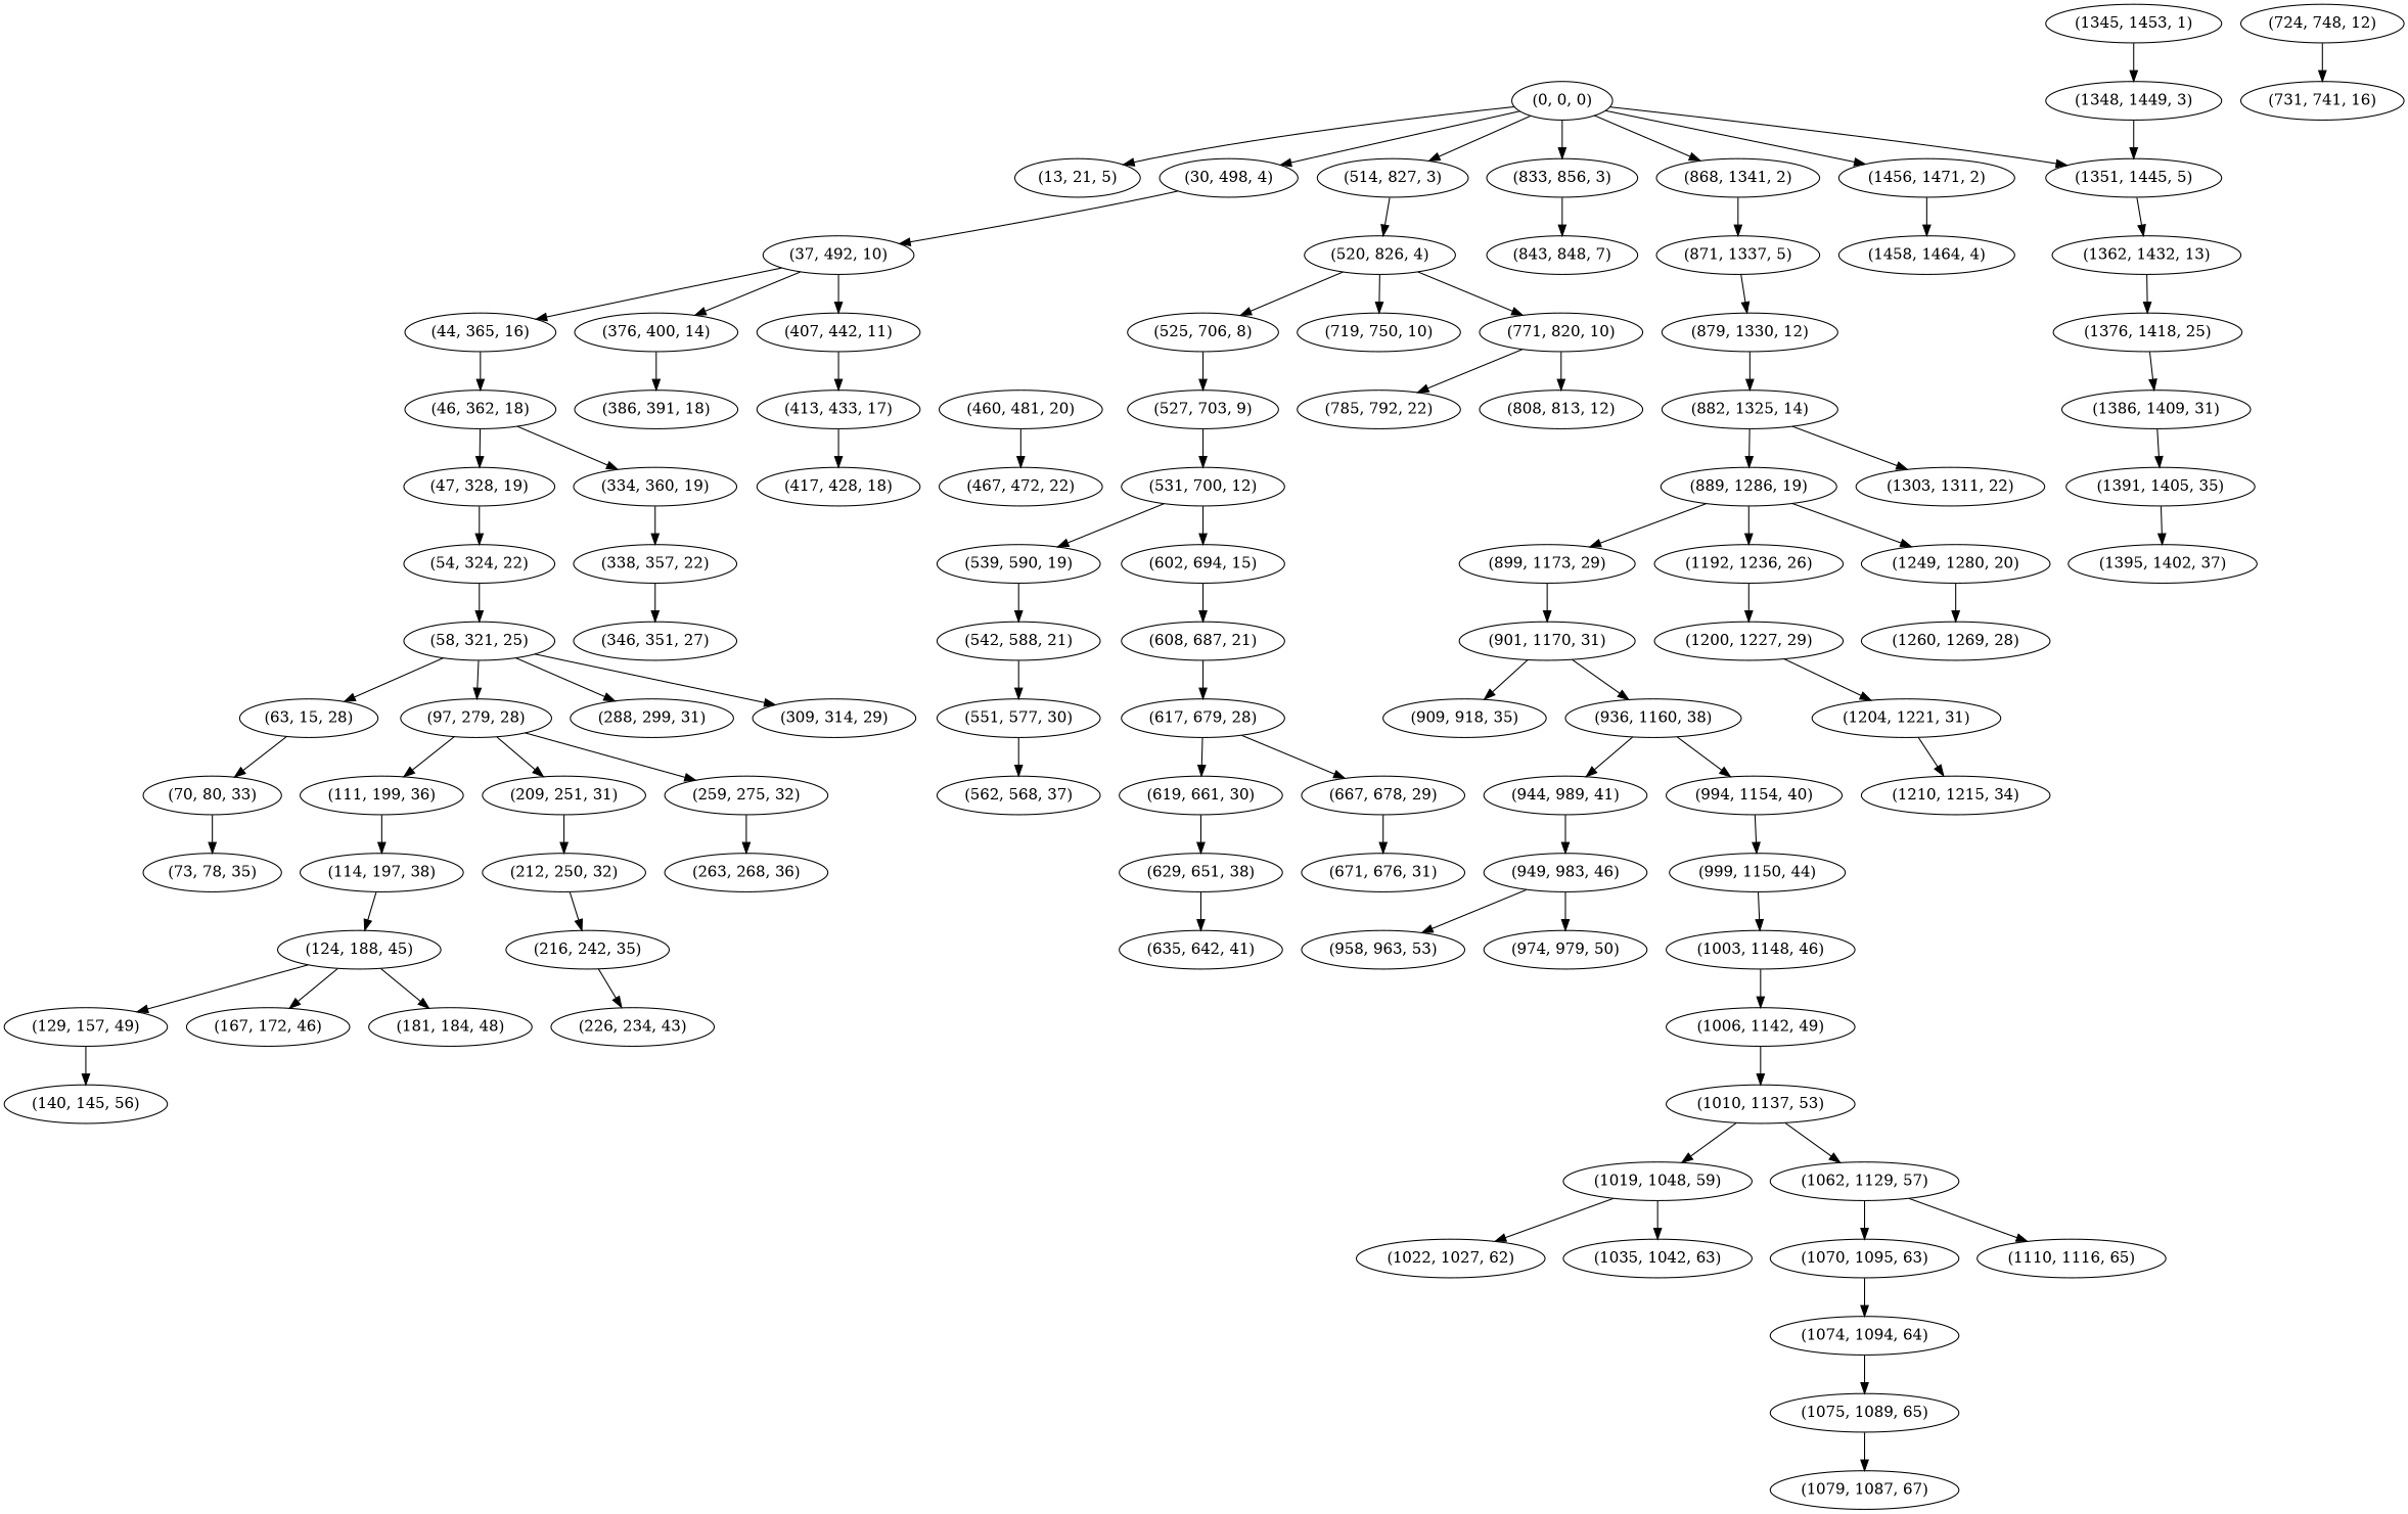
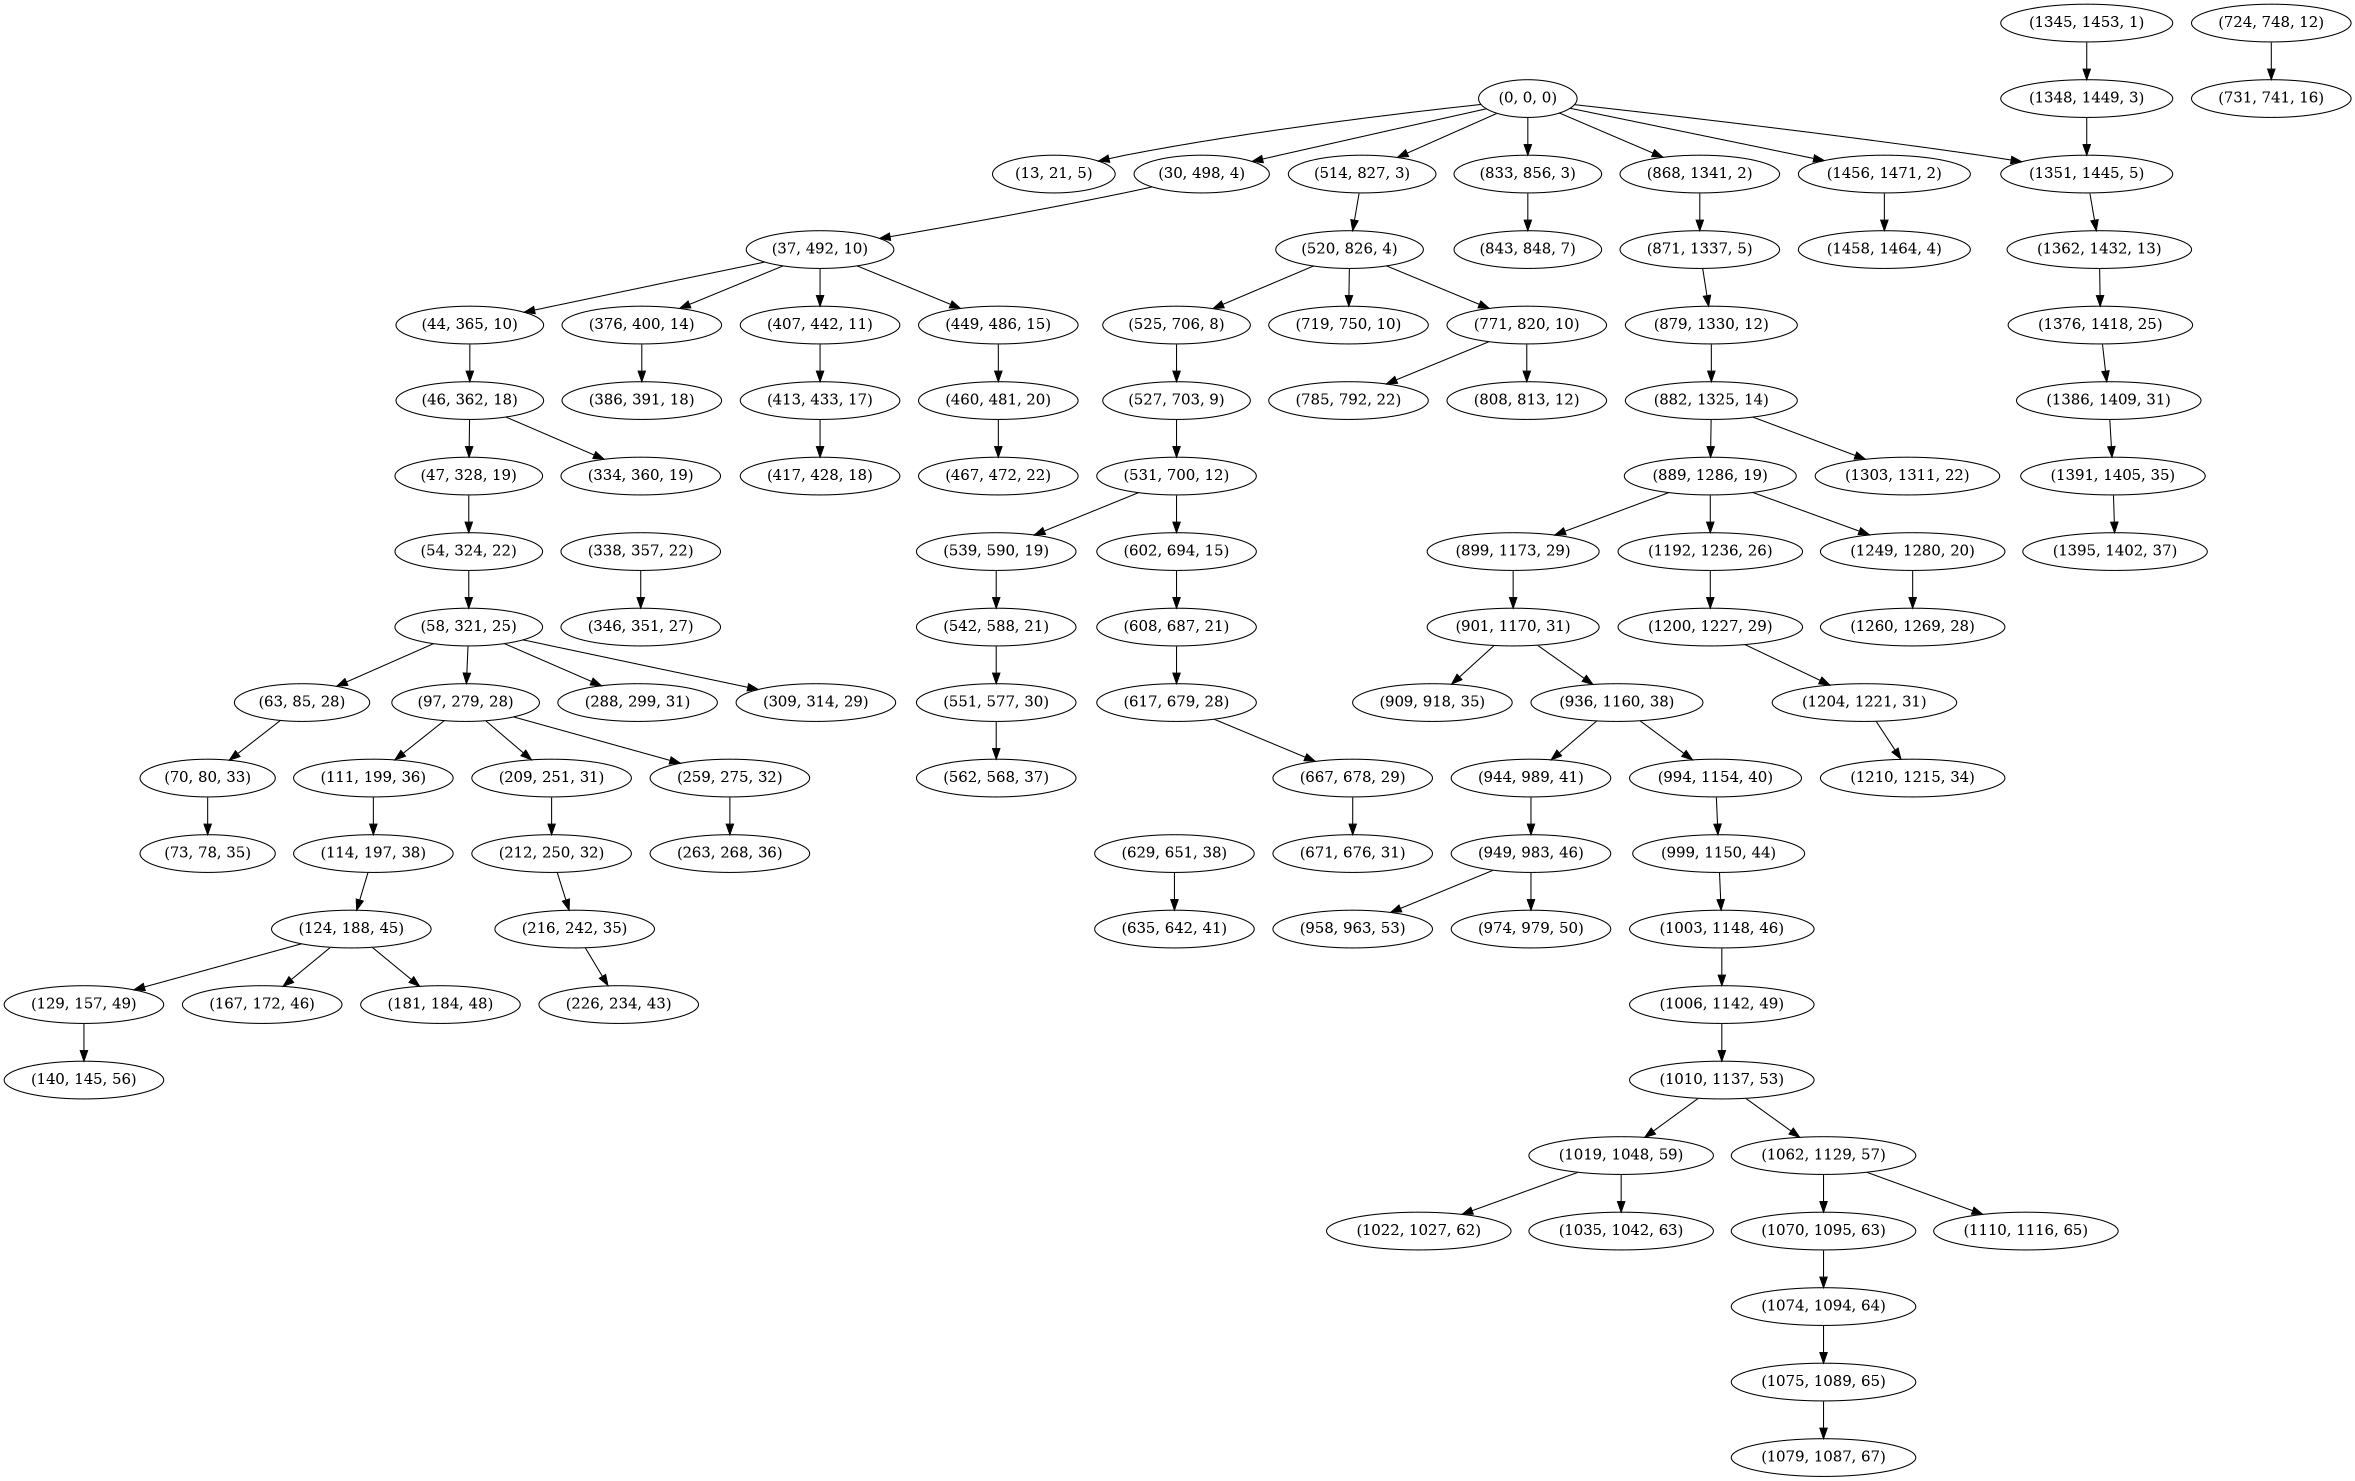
  digraph {
    "(0, 0, 0)"
    "(13, 21, 5)"
    "(30, 498, 4)"
    "(514, 827, 3)"
    "(833, 856, 3)"
    "(868, 1341, 2)"
    "(1456, 1471, 2)"
    "(1351, 1445, 5)"
    "(37, 492, 10)"
    "(520, 826, 4)"
    "(843, 848, 7)"
    "(871, 1337, 5)"
    "(1345, 1453, 1)"
    "(1348, 1449, 3)"
    "(1458, 1464, 4)"
-   "(44, 365, 16)"
+   "(44, 365, 16)" [label="(44, 365, 10)"]
    "(376, 400, 14)"
    "(407, 442, 11)"
+   "(449, 486, 15)"
    "(46, 362, 18)"
    "(386, 391, 18)"
    "(413, 433, 17)"
    "(460, 481, 20)"
    "(47, 328, 19)"
    "(334, 360, 19)"
    "(54, 324, 22)"
    "(338, 357, 22)"
    "(58, 321, 25)"
-   "(63, 85, 28)" [label="(63, 15, 28)"]
+   "(63, 85, 28)"
    "(97, 279, 28)"
    "(288, 299, 31)"
    "(309, 314, 29)"
    "(70, 80, 33)"
    "(111, 199, 36)"
    "(209, 251, 31)"
    "(259, 275, 32)"
    "(73, 78, 35)"
    "(114, 197, 38)"
    "(212, 250, 32)"
    "(263, 268, 36)"
    "(124, 188, 45)"
    "(129, 157, 49)"
    "(167, 172, 46)"
    "(181, 184, 48)"
    "(140, 145, 56)"
    "(216, 242, 35)"
    "(226, 234, 43)"
    "(346, 351, 27)"
    "(417, 428, 18)"
    "(467, 472, 22)"
    "(525, 706, 8)"
    "(719, 750, 10)"
    "(771, 820, 10)"
    "(527, 703, 9)"
    "(785, 792, 22)"
    "(808, 813, 12)"
    "(531, 700, 12)"
    "(539, 590, 19)"
    "(602, 694, 15)"
    "(542, 588, 21)"
    "(608, 687, 21)"
    "(551, 577, 30)"
    "(562, 568, 37)"
    "(617, 679, 28)"
-   "(619, 661, 30)"
    "(667, 678, 29)"
    "(629, 651, 38)"
    "(671, 676, 31)"
    "(635, 642, 41)"
    "(724, 748, 12)"
    "(731, 741, 16)"
    "(879, 1330, 12)"
    "(882, 1325, 14)"
    "(889, 1286, 19)"
    "(1303, 1311, 22)"
    "(899, 1173, 29)"
    "(1192, 1236, 26)"
    "(1249, 1280, 20)"
    "(901, 1170, 31)"
    "(1200, 1227, 29)"
    "(1260, 1269, 28)"
    "(909, 918, 35)"
    "(936, 1160, 38)"
    "(944, 989, 41)"
    "(994, 1154, 40)"
    "(949, 983, 46)"
    "(999, 1150, 44)"
    "(958, 963, 53)"
    "(974, 979, 50)"
    "(1003, 1148, 46)"
    "(1006, 1142, 49)"
    "(1010, 1137, 53)"
    "(1019, 1048, 59)"
    "(1062, 1129, 57)"
    "(1022, 1027, 62)"
    "(1035, 1042, 63)"
    "(1070, 1095, 63)"
    "(1110, 1116, 65)"
    "(1074, 1094, 64)"
    "(1075, 1089, 65)"
    "(1079, 1087, 67)"
    "(1204, 1221, 31)"
    "(1210, 1215, 34)"
    "(1362, 1432, 13)"
    "(1376, 1418, 25)"
    "(1386, 1409, 31)"
    "(1391, 1405, 35)"
    "(1395, 1402, 37)"
    "(0, 0, 0)" -> "(13, 21, 5)"
    "(0, 0, 0)" -> "(30, 498, 4)"
    "(0, 0, 0)" -> "(514, 827, 3)"
    "(0, 0, 0)" -> "(833, 856, 3)"
    "(0, 0, 0)" -> "(868, 1341, 2)"
    "(0, 0, 0)" -> "(1456, 1471, 2)"
    "(0, 0, 0)" -> "(1351, 1445, 5)"
    "(30, 498, 4)" -> "(37, 492, 10)"
    "(514, 827, 3)" -> "(520, 826, 4)"
    "(833, 856, 3)" -> "(843, 848, 7)"
    "(868, 1341, 2)" -> "(871, 1337, 5)"
    "(1456, 1471, 2)" -> "(1458, 1464, 4)"
    "(1351, 1445, 5)" -> "(1362, 1432, 13)"
    "(37, 492, 10)" -> "(44, 365, 16)"
    "(37, 492, 10)" -> "(376, 400, 14)"
    "(37, 492, 10)" -> "(407, 442, 11)"
+   "(37, 492, 10)" -> "(449, 486, 15)"
    "(520, 826, 4)" -> "(525, 706, 8)"
    "(520, 826, 4)" -> "(719, 750, 10)"
    "(520, 826, 4)" -> "(771, 820, 10)"
    "(871, 1337, 5)" -> "(879, 1330, 12)"
    "(1345, 1453, 1)" -> "(1348, 1449, 3)"
    "(1348, 1449, 3)" -> "(1351, 1445, 5)"
    "(44, 365, 16)" -> "(46, 362, 18)"
    "(376, 400, 14)" -> "(386, 391, 18)"
    "(407, 442, 11)" -> "(413, 433, 17)"
+   "(449, 486, 15)" -> "(460, 481, 20)"
    "(46, 362, 18)" -> "(47, 328, 19)"
    "(46, 362, 18)" -> "(334, 360, 19)"
    "(413, 433, 17)" -> "(417, 428, 18)"
    "(460, 481, 20)" -> "(467, 472, 22)"
    "(47, 328, 19)" -> "(54, 324, 22)"
-   "(334, 360, 19)" -> "(338, 357, 22)"
    "(54, 324, 22)" -> "(58, 321, 25)"
    "(338, 357, 22)" -> "(346, 351, 27)"
    "(58, 321, 25)" -> "(63, 85, 28)"
    "(58, 321, 25)" -> "(97, 279, 28)"
    "(58, 321, 25)" -> "(288, 299, 31)"
    "(58, 321, 25)" -> "(309, 314, 29)"
    "(63, 85, 28)" -> "(70, 80, 33)"
    "(97, 279, 28)" -> "(111, 199, 36)"
    "(97, 279, 28)" -> "(209, 251, 31)"
    "(97, 279, 28)" -> "(259, 275, 32)"
    "(70, 80, 33)" -> "(73, 78, 35)"
    "(111, 199, 36)" -> "(114, 197, 38)"
    "(209, 251, 31)" -> "(212, 250, 32)"
    "(259, 275, 32)" -> "(263, 268, 36)"
    "(114, 197, 38)" -> "(124, 188, 45)"
    "(212, 250, 32)" -> "(216, 242, 35)"
    "(124, 188, 45)" -> "(129, 157, 49)"
    "(124, 188, 45)" -> "(167, 172, 46)"
    "(124, 188, 45)" -> "(181, 184, 48)"
    "(129, 157, 49)" -> "(140, 145, 56)"
    "(216, 242, 35)" -> "(226, 234, 43)"
    "(525, 706, 8)" -> "(527, 703, 9)"
    "(771, 820, 10)" -> "(785, 792, 22)"
    "(771, 820, 10)" -> "(808, 813, 12)"
    "(527, 703, 9)" -> "(531, 700, 12)"
    "(531, 700, 12)" -> "(539, 590, 19)"
    "(531, 700, 12)" -> "(602, 694, 15)"
    "(539, 590, 19)" -> "(542, 588, 21)"
    "(602, 694, 15)" -> "(608, 687, 21)"
    "(542, 588, 21)" -> "(551, 577, 30)"
    "(608, 687, 21)" -> "(617, 679, 28)"
    "(551, 577, 30)" -> "(562, 568, 37)"
-   "(617, 679, 28)" -> "(619, 661, 30)"
    "(617, 679, 28)" -> "(667, 678, 29)"
-   "(619, 661, 30)" -> "(629, 651, 38)"
    "(667, 678, 29)" -> "(671, 676, 31)"
    "(629, 651, 38)" -> "(635, 642, 41)"
    "(724, 748, 12)" -> "(731, 741, 16)"
    "(879, 1330, 12)" -> "(882, 1325, 14)"
    "(882, 1325, 14)" -> "(889, 1286, 19)"
    "(882, 1325, 14)" -> "(1303, 1311, 22)"
    "(889, 1286, 19)" -> "(899, 1173, 29)"
    "(889, 1286, 19)" -> "(1192, 1236, 26)"
    "(889, 1286, 19)" -> "(1249, 1280, 20)"
    "(899, 1173, 29)" -> "(901, 1170, 31)"
    "(1192, 1236, 26)" -> "(1200, 1227, 29)"
    "(1249, 1280, 20)" -> "(1260, 1269, 28)"
    "(901, 1170, 31)" -> "(909, 918, 35)"
    "(901, 1170, 31)" -> "(936, 1160, 38)"
    "(1200, 1227, 29)" -> "(1204, 1221, 31)"
    "(936, 1160, 38)" -> "(944, 989, 41)"
    "(936, 1160, 38)" -> "(994, 1154, 40)"
    "(944, 989, 41)" -> "(949, 983, 46)"
    "(994, 1154, 40)" -> "(999, 1150, 44)"
    "(949, 983, 46)" -> "(958, 963, 53)"
    "(949, 983, 46)" -> "(974, 979, 50)"
    "(999, 1150, 44)" -> "(1003, 1148, 46)"
    "(1003, 1148, 46)" -> "(1006, 1142, 49)"
    "(1006, 1142, 49)" -> "(1010, 1137, 53)"
    "(1010, 1137, 53)" -> "(1019, 1048, 59)"
    "(1010, 1137, 53)" -> "(1062, 1129, 57)"
    "(1019, 1048, 59)" -> "(1022, 1027, 62)"
    "(1019, 1048, 59)" -> "(1035, 1042, 63)"
    "(1062, 1129, 57)" -> "(1070, 1095, 63)"
    "(1062, 1129, 57)" -> "(1110, 1116, 65)"
    "(1070, 1095, 63)" -> "(1074, 1094, 64)"
    "(1074, 1094, 64)" -> "(1075, 1089, 65)"
    "(1075, 1089, 65)" -> "(1079, 1087, 67)"
    "(1204, 1221, 31)" -> "(1210, 1215, 34)"
    "(1362, 1432, 13)" -> "(1376, 1418, 25)"
    "(1376, 1418, 25)" -> "(1386, 1409, 31)"
    "(1386, 1409, 31)" -> "(1391, 1405, 35)"
    "(1391, 1405, 35)" -> "(1395, 1402, 37)"
  }
